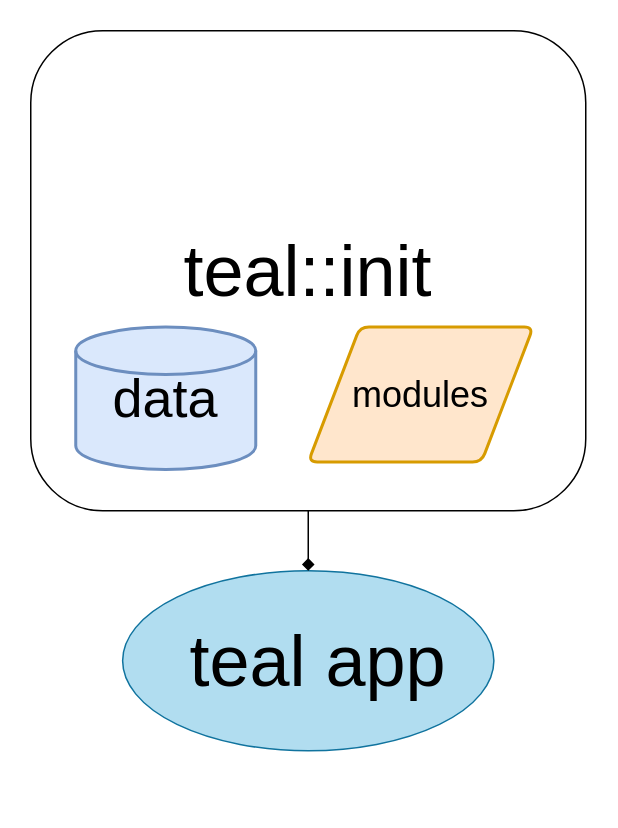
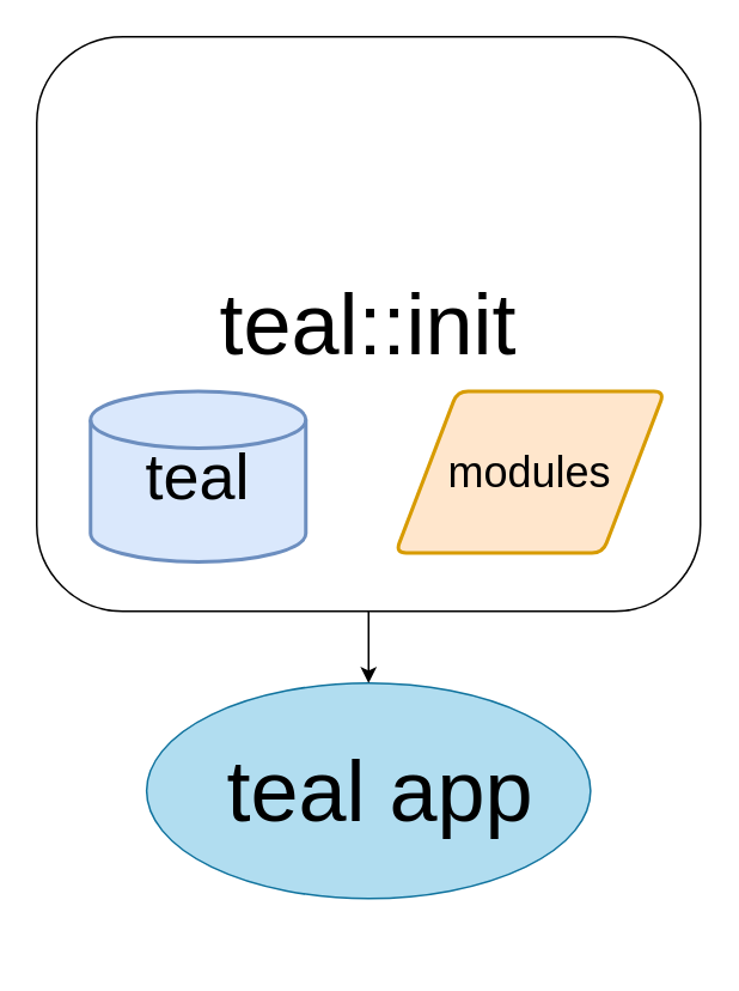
  <mxCell id="0" />
  <mxCell id="1" parent="0" />
  <mxCell id="2" value="" style="group" vertex="1" connectable="0" parent="1"><mxGeometry x="20" y="20" width="370" height="510" as="geometry" /></mxCell>
  <mxCell id="3" value="&lt;font style=&quot;font-size: 48px;&quot;&gt;teal::init&lt;/font&gt;" style="rounded=1;whiteSpace=wrap;html=1;fontSize=12;glass=0;strokeWidth=1;shadow=0;" parent="2" vertex="1"><mxGeometry width="370" height="320" as="geometry" /></mxCell>
- <mxCell id="4" value="&lt;font style=&quot;font-size: 36px;&quot;&gt;data&lt;/font&gt;" style="strokeWidth=2;html=1;shape=mxgraph.flowchart.database;whiteSpace=wrap;fillColor=#dae8fc;strokeColor=#6c8ebf;" parent="2" vertex="1"><mxGeometry x="30" y="197.5" width="120" height="95" as="geometry" /></mxCell>
- <mxCell id="5" value="&lt;font style=&quot;font-size: 24px;&quot;&gt;modules&lt;/font&gt;" style="shape=parallelogram;html=1;strokeWidth=2;perimeter=parallelogramPerimeter;whiteSpace=wrap;rounded=1;arcSize=12;size=0.23;fillColor=#ffe6cc;strokeColor=#d79b00;" parent="2" vertex="1"><mxGeometry x="185" y="197.5" width="150" height="90" as="geometry" /></mxCell>
+ <mxCell id="4" value="&lt;font style=&quot;font-size: 36px;&quot;&gt;teal&lt;/font&gt;" style="strokeWidth=2;html=1;shape=mxgraph.flowchart.database;whiteSpace=wrap;fillColor=#dae8fc;strokeColor=#6c8ebf;" parent="2" vertex="1"><mxGeometry x="30" y="197.5" width="120" height="95" as="geometry" /></mxCell>
+ <mxCell id="5" value="&lt;font style=&quot;font-size: 24px;&quot;&gt;modules&lt;/font&gt;" style="shape=parallelogram;html=1;strokeWidth=2;perimeter=parallelogramPerimeter;whiteSpace=wrap;rounded=1;arcSize=12;size=0.23;fillColor=#ffe6cc;strokeColor=#d79b00;" parent="2" vertex="1"><mxGeometry x="200" y="197.5" width="150" height="90" as="geometry" /></mxCell>
  <mxCell id="6" value="&lt;font style=&quot;font-size: 48px;&quot;&gt;&amp;nbsp;teal app&lt;/font&gt;" style="ellipse;whiteSpace=wrap;html=1;align=center;newEdgeStyle={&quot;edgeStyle&quot;:&quot;entityRelationEdgeStyle&quot;,&quot;startArrow&quot;:&quot;none&quot;,&quot;endArrow&quot;:&quot;none&quot;,&quot;segment&quot;:10,&quot;curved&quot;:1,&quot;sourcePerimeterSpacing&quot;:0,&quot;targetPerimeterSpacing&quot;:0};treeFolding=1;treeMoving=1;fillColor=#b1ddf0;strokeColor=#10739e;" parent="2" vertex="1"><mxGeometry x="61.25" y="360" width="247.5" height="120" as="geometry" /></mxCell>
- <mxCell id="7" style="edgeStyle=orthogonalEdgeStyle;rounded=0;orthogonalLoop=1;jettySize=auto;html=1;entryX=0.5;entryY=0;entryDx=0;entryDy=0;endArrow=diamond;" parent="2" source="3" target="6" edge="1"><mxGeometry relative="1" as="geometry" /></mxCell>
+ <mxCell id="7" style="edgeStyle=orthogonalEdgeStyle;rounded=0;orthogonalLoop=1;jettySize=auto;html=1;entryX=0.5;entryY=0;entryDx=0;entryDy=0;" parent="2" source="3" target="6" edge="1"><mxGeometry relative="1" as="geometry" /></mxCell>
